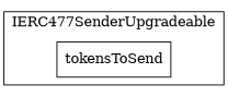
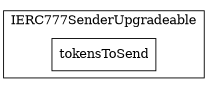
  strict digraph {
    rankdir=LR
    n1 [label=tokensToSend shape=box]
    subgraph cluster_1 {
      label="[Solidity]"
    }
    subgraph cluster_2 {
-     label=IERC477SenderUpgradeable
+     label=IERC777SenderUpgradeable
      n1
    }
  }
